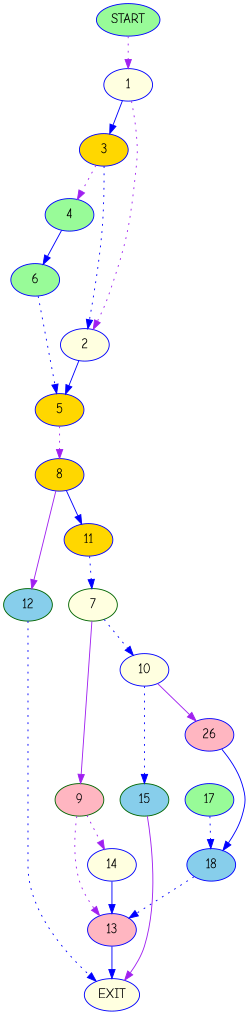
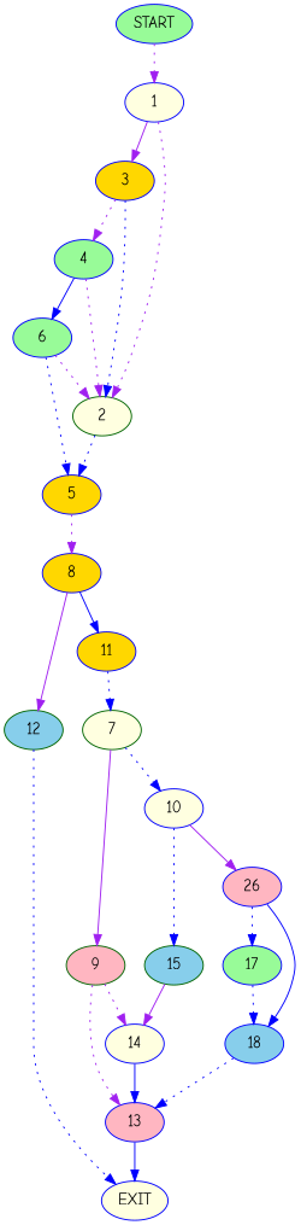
  digraph {
    fontname="Comic Neue"
    node [color=blue fillcolor=lightyellow fontname="Comic Neue" style=filled]
    edge [color=blue fontname="Comic Neue" style=dotted]
    n1 [fillcolor=palegreen label=START]
    1
-   2
+   2 [color=darkgreen]
    3 [fillcolor=gold]
    n5 [label=EXIT]
    5 [fillcolor=gold]
    4 [fillcolor=palegreen]
    8 [fillcolor=gold]
    6 [fillcolor=palegreen]
    7 [color=darkgreen]
    9 [color=darkgreen fillcolor=lightpink]
    10
    11 [fillcolor=gold]
    12 [color=darkgreen fillcolor=skyblue]
    13 [fillcolor=lightpink]
    14
    15 [color=darkgreen fillcolor=skyblue]
    n18 [fillcolor=lightpink label=26]
    17 [fillcolor=palegreen]
    18 [fillcolor=skyblue]
    n1 -> 1 [color=purple]
    1 -> 2 [color=purple]
-   1 -> 3 [style=solid]
-   2 -> 5 [style=solid]
+   1 -> 3 [color=purple style=solid]
+   2 -> 5
    3 -> 2
    3 -> 4 [color=purple]
    5 -> 8 [color=purple]
+   4 -> 2 [color=purple]
    4 -> 6 [style=solid]
    8 -> 11 [style=solid]
    8 -> 12 [color=purple style=solid]
+   6 -> 2 [color=purple]
    6 -> 5
    7 -> 9 [color=purple style=solid]
    7 -> 10
    9 -> 13 [color=purple]
    9 -> 14 [color=purple]
    10 -> 15
    10 -> n18 [color=purple style=solid]
    11 -> 7
    12 -> n5
    13 -> n5 [style=solid]
    14 -> 13 [style=solid]
-   15 -> n5 [color=purple style=solid]
+   15 -> 14 [color=purple style=solid]
+   n18 -> 17
    n18 -> 18 [style=solid]
    17 -> 18
    18 -> 13
  }
